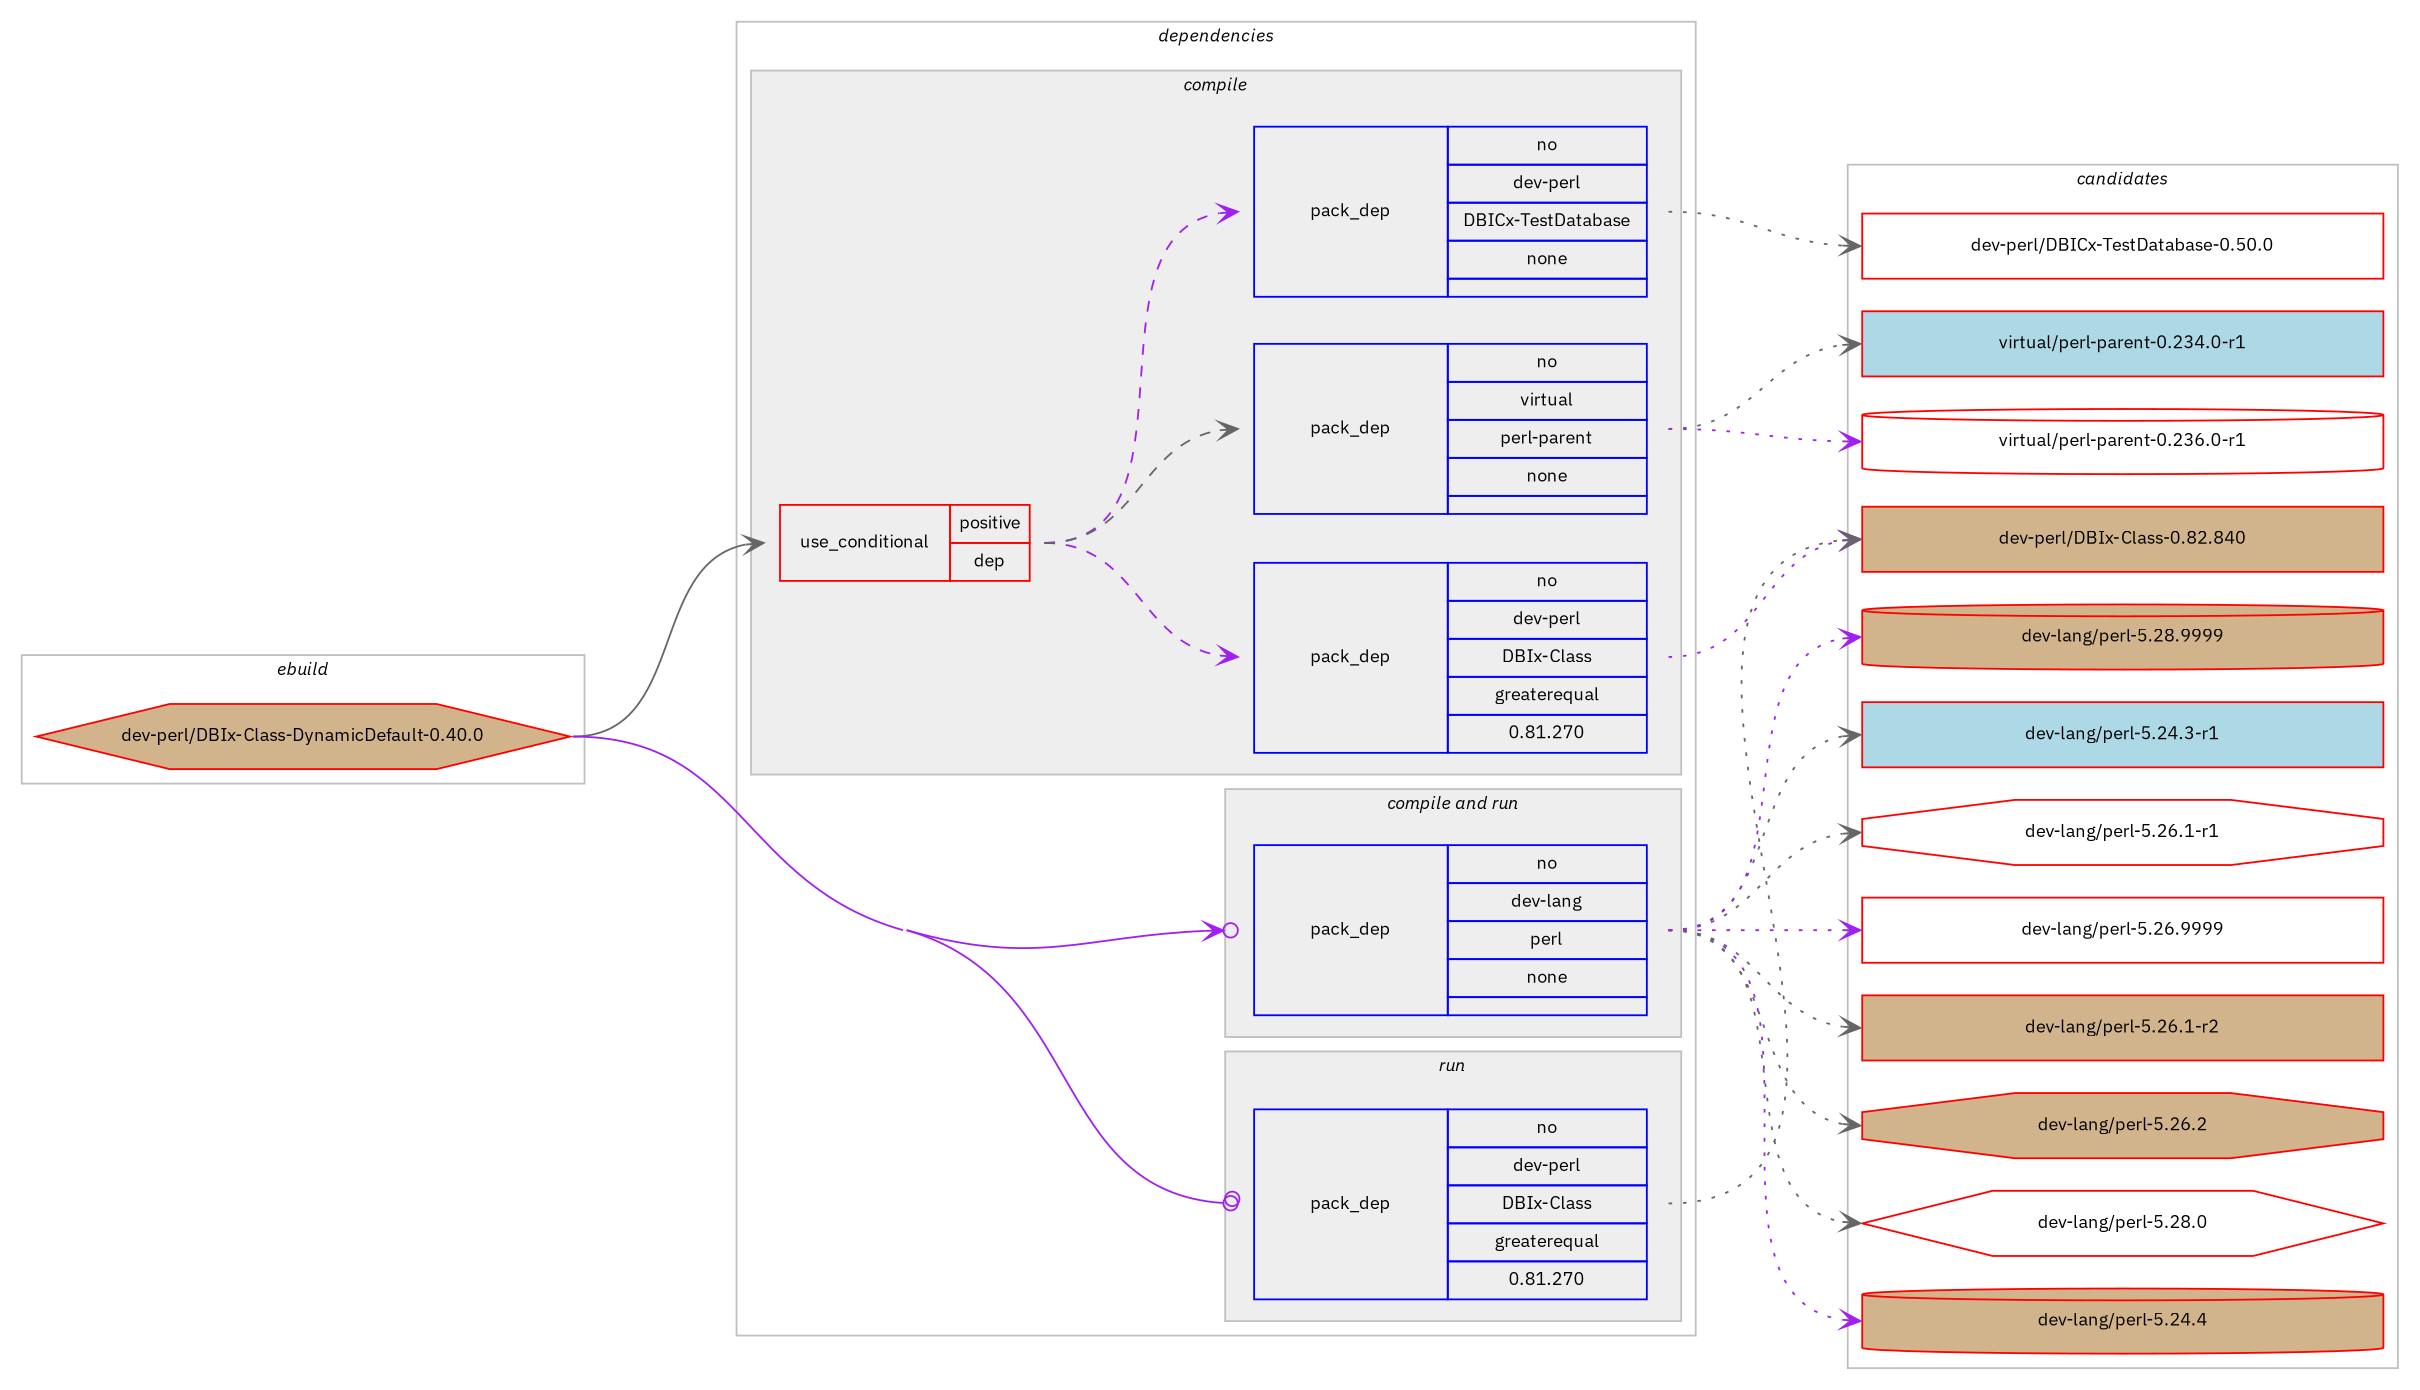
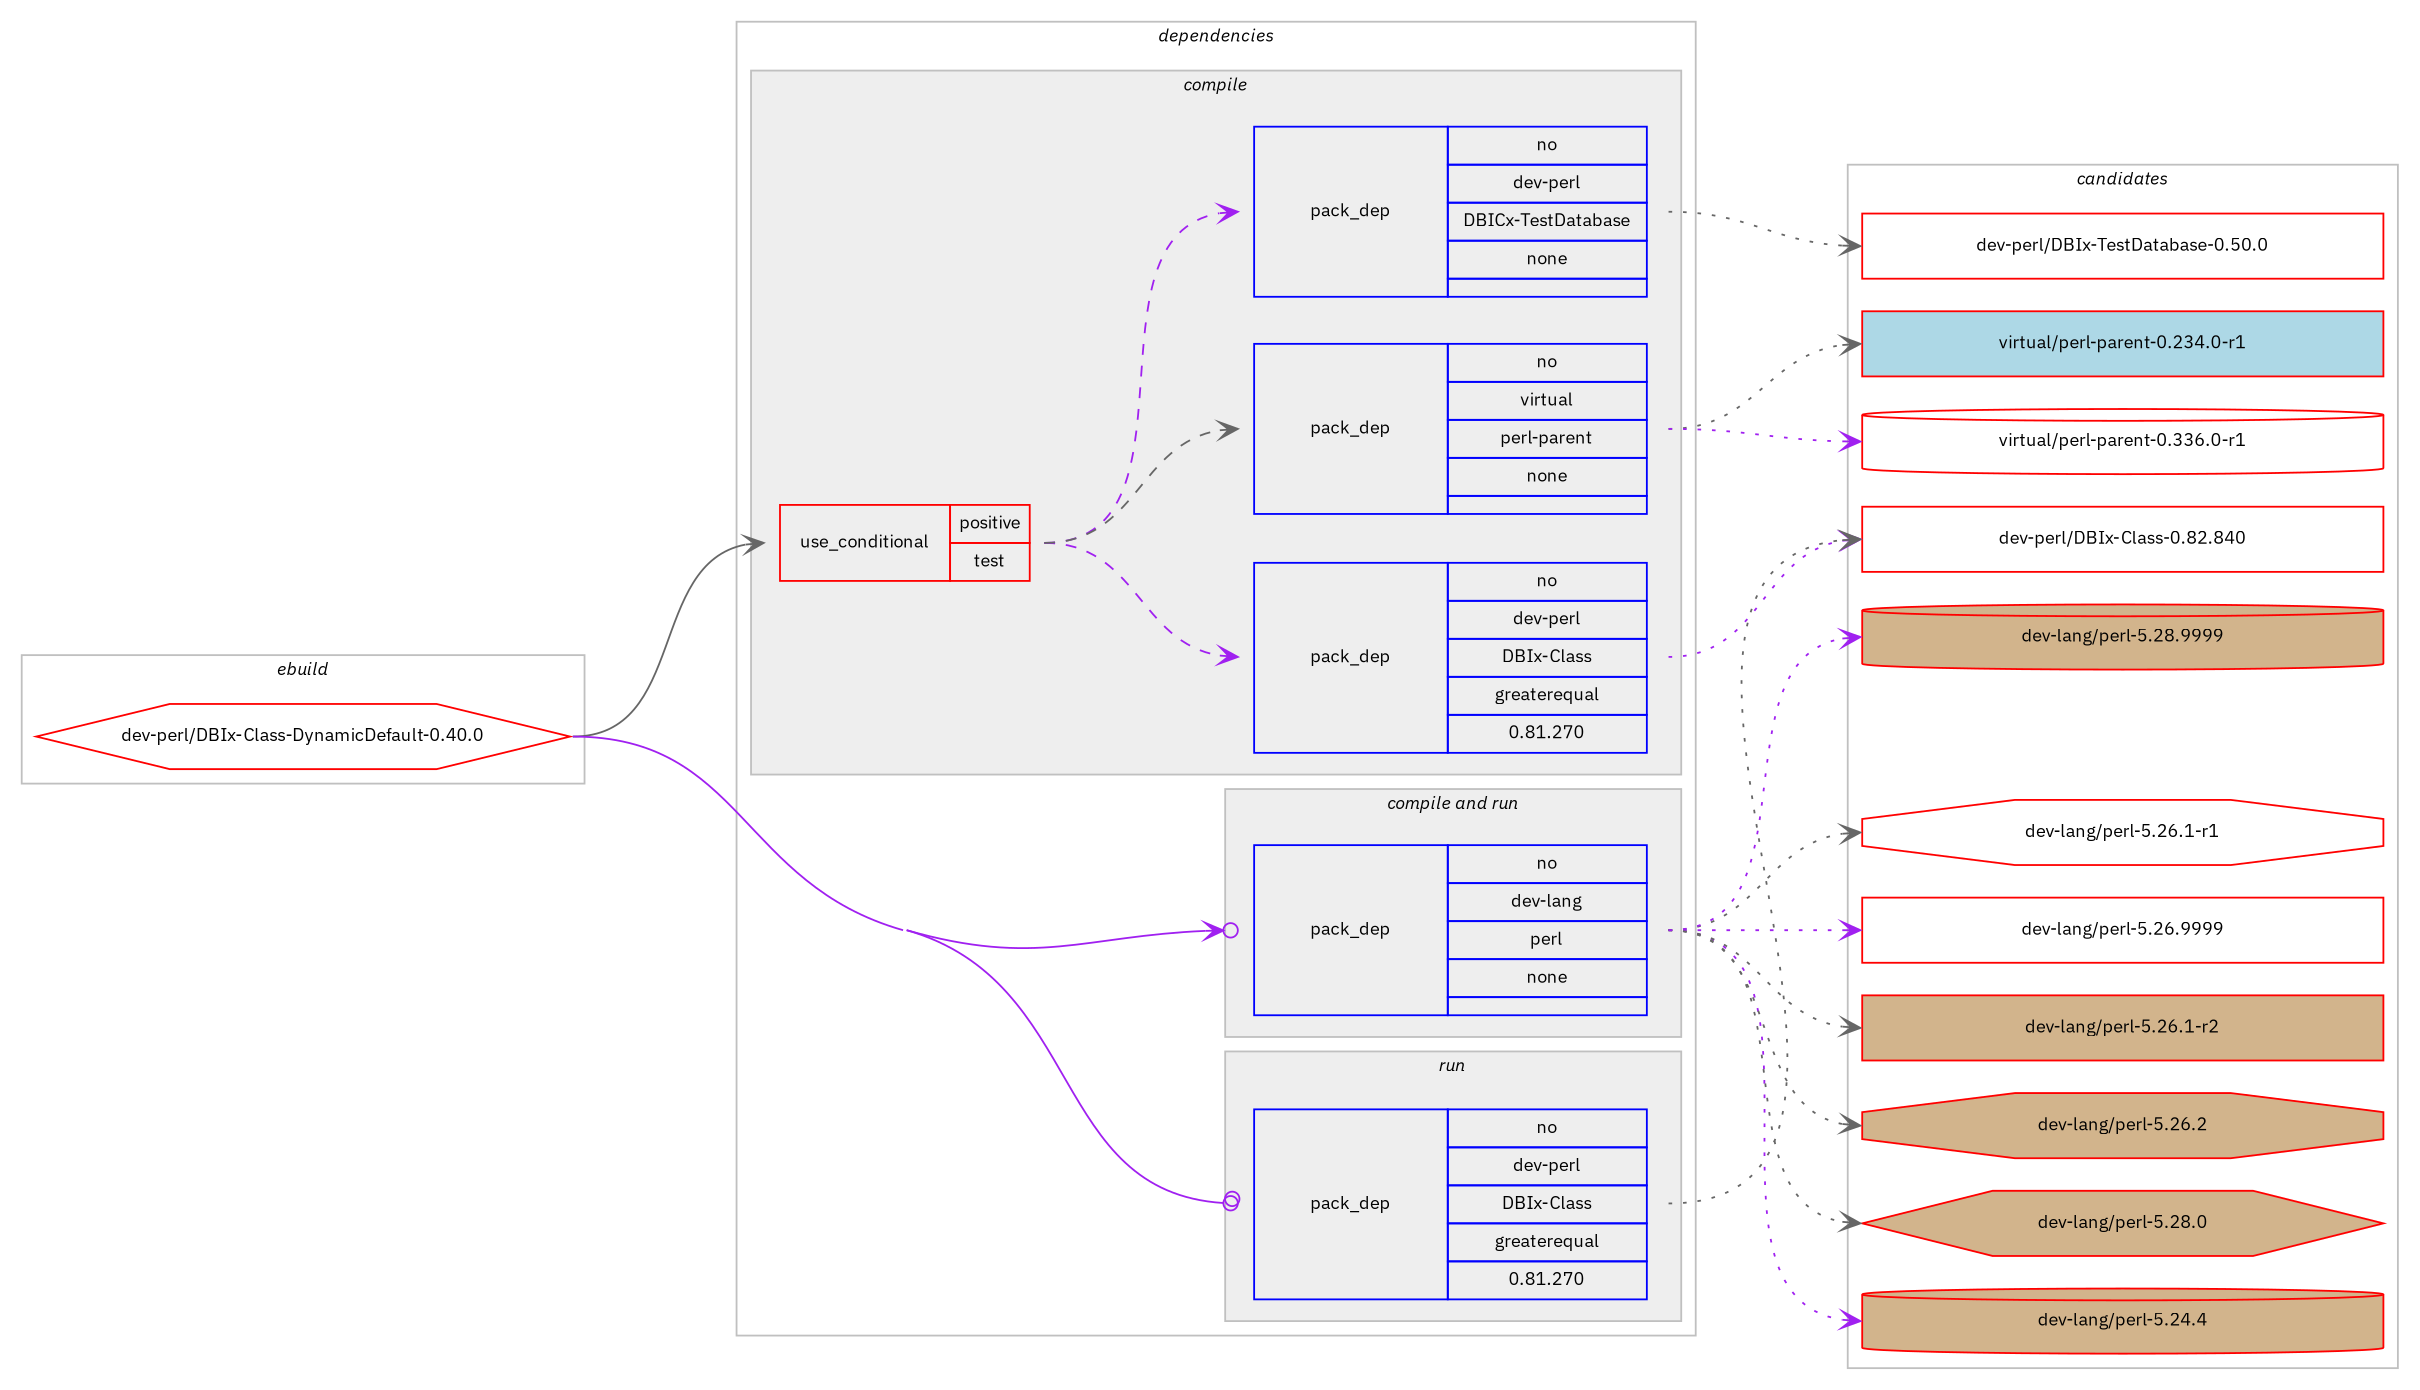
  digraph {
    compound=true
    concentrate=true
    fontname="IBM Plex Sans"
    fontsize=10
    newrank=true
    rankdir=LR
    ranksep=1.5
    node [color=red fontname="IBM Plex Sans" fontsize=10 shape=none style=filled]
    edge [arrowhead=vee color=gray40 fontname="IBM Plex Sans" headport=w style=dotted tailport=e weight=100]
-   n1 [fillcolor=tan label="dev-perl/DBIx-Class-DynamicDefault-0.40.0" shape=hexagon width=4]
+   n1 [fillcolor=white label="dev-perl/DBIx-Class-DynamicDefault-0.40.0" shape=hexagon width=4]
    n2 [color=blue label=<<TABLE BORDER="0" CELLBORDER="1" CELLSPACING="0" CELLPADDING="4" WIDTH="220"><TR><TD ROWSPAN="6" CELLPADDING="30">pack_dep</TD></TR><TR><TD WIDTH="110">no</TD></TR><TR><TD>dev-perl</TD></TR><TR><TD>DBICx-TestDatabase</TD></TR><TR><TD>none</TD></TR><TR><TD></TD></TR></TABLE>> style=""]
    n3 [color=blue label=<<TABLE BORDER="0" CELLBORDER="1" CELLSPACING="0" CELLPADDING="4" WIDTH="220"><TR><TD ROWSPAN="6" CELLPADDING="30">pack_dep</TD></TR><TR><TD WIDTH="110">no</TD></TR><TR><TD>dev-perl</TD></TR><TR><TD>DBIx-Class</TD></TR><TR><TD>greaterequal</TD></TR><TR><TD>0.81.270</TD></TR></TABLE>> style=""]
    n4 [color=blue label=<<TABLE BORDER="0" CELLBORDER="1" CELLSPACING="0" CELLPADDING="4" WIDTH="220"><TR><TD ROWSPAN="6" CELLPADDING="30">pack_dep</TD></TR><TR><TD WIDTH="110">no</TD></TR><TR><TD>virtual</TD></TR><TR><TD>perl-parent</TD></TR><TR><TD>none</TD></TR><TR><TD></TD></TR></TABLE>> style=""]
-   n5 [label=<<TABLE BORDER="0" CELLBORDER="1" CELLSPACING="0" CELLPADDING="4"><TR><TD ROWSPAN="3" CELLPADDING="10">use_conditional</TD></TR><TR><TD>positive</TD></TR><TR><TD>dep</TD></TR></TABLE>> style=""]
+   n5 [label=<<TABLE BORDER="0" CELLBORDER="1" CELLSPACING="0" CELLPADDING="4"><TR><TD ROWSPAN="3" CELLPADDING="10">use_conditional</TD></TR><TR><TD>positive</TD></TR><TR><TD>test</TD></TR></TABLE>> style=""]
    n6 [color=blue label=<<TABLE BORDER="0" CELLBORDER="1" CELLSPACING="0" CELLPADDING="4" WIDTH="220"><TR><TD ROWSPAN="6" CELLPADDING="30">pack_dep</TD></TR><TR><TD WIDTH="110">no</TD></TR><TR><TD>dev-lang</TD></TR><TR><TD>perl</TD></TR><TR><TD>none</TD></TR><TR><TD></TD></TR></TABLE>> style=""]
    n7 [color=blue label=<<TABLE BORDER="0" CELLBORDER="1" CELLSPACING="0" CELLPADDING="4" WIDTH="220"><TR><TD ROWSPAN="6" CELLPADDING="30">pack_dep</TD></TR><TR><TD WIDTH="110">no</TD></TR><TR><TD>dev-perl</TD></TR><TR><TD>DBIx-Class</TD></TR><TR><TD>greaterequal</TD></TR><TR><TD>0.81.270</TD></TR></TABLE>> style=""]
-   n8 [fillcolor=tan label="dev-perl/DBIx-Class-0.82.840" shape=box width=4]
+   n8 [fillcolor=white label="dev-perl/DBIx-Class-0.82.840" shape=box width=4]
    n9 [fillcolor=lightblue label="virtual/perl-parent-0.234.0-r1" shape=box width=4]
-   n10 [fillcolor=white label="virtual/perl-parent-0.236.0-r1" shape=cylinder width=4]
-   n11 [fillcolor=white label="dev-perl/DBICx-TestDatabase-0.50.0" shape=box width=4]
-   n12 [fillcolor=lightblue label="dev-lang/perl-5.24.3-r1" shape=box width=4]
+   n10 [fillcolor=white label="virtual/perl-parent-0.336.0-r1" shape=cylinder width=4]
+   n11 [fillcolor=white label="dev-perl/DBIx-TestDatabase-0.50.0" shape=box width=4]
    n13 [fillcolor=tan label="dev-lang/perl-5.24.4" shape=cylinder width=4]
    n14 [fillcolor=white label="dev-lang/perl-5.26.1-r1" shape=octagon width=4]
    n15 [fillcolor=tan label="dev-lang/perl-5.26.1-r2" shape=box width=4]
    n16 [fillcolor=tan label="dev-lang/perl-5.26.2" shape=octagon width=4]
    n17 [fillcolor=white label="dev-lang/perl-5.26.9999" shape=box width=4]
-   n18 [fillcolor=white label="dev-lang/perl-5.28.0" shape=hexagon width=4]
+   n18 [fillcolor=tan label="dev-lang/perl-5.28.0" shape=hexagon width=4]
    n19 [fillcolor=tan label="dev-lang/perl-5.28.9999" shape=cylinder width=4]
    subgraph cluster_1 {
      color=gray
      label=<<i>dependencies</i>>
      subgraph cluster_2 {
        color=gray
        fillcolor="#eeeeee"
        label=<<i>compile</i>>
        style=filled
        subgraph sub_3 {
          color=gray
          fillcolor="#eeeeee"
          label=<<i>compile</i>>
          style=filled
          n5
          subgraph sub_4 {
            color=gray
            fillcolor="#eeeeee"
            label=<<i>compile</i>>
            style=filled
            n2
          }
          subgraph sub_5 {
            color=gray
            fillcolor="#eeeeee"
            label=<<i>compile</i>>
            style=filled
            n3
          }
          subgraph sub_6 {
            color=gray
            fillcolor="#eeeeee"
            label=<<i>compile</i>>
            style=filled
            n4
          }
        }
      }
      subgraph cluster_7 {
        color=gray
        fillcolor="#eeeeee"
        label=<<i>compile and run</i>>
        style=filled
        subgraph sub_8 {
          color=gray
          fillcolor="#eeeeee"
          label=<<i>compile and run</i>>
          style=filled
          n6
        }
      }
      subgraph cluster_9 {
        color=gray
        fillcolor="#eeeeee"
        label=<<i>run</i>>
        style=filled
        subgraph sub_10 {
          color=gray
          fillcolor="#eeeeee"
          label=<<i>run</i>>
          style=filled
          n7
        }
      }
    }
    subgraph cluster_11 {
      color=gray
      label=<<i>ebuild</i>>
      rank=same
      n1
    }
    subgraph cluster_12 {
      color=gray
      label=<<i>candidates</i>>
      rank=same
      subgraph sub_13 {
        color=black
        label=<<i>candidates</i>>
        nodesep=1
        rank=same
        n8
      }
      subgraph sub_14 {
        color=black
        label=<<i>candidates</i>>
        nodesep=1
        rank=same
        n9
        n10
      }
      subgraph sub_15 {
        color=black
        label=<<i>candidates</i>>
        nodesep=1
        rank=same
        n11
      }
      subgraph sub_16 {
        color=black
        label=<<i>candidates</i>>
        nodesep=1
        rank=same
-       n12
        n13
        n14
        n15
        n16
        n17
        n18
        n19
      }
      subgraph sub_17 {
        color=black
        label=<<i>candidates</i>>
        nodesep=1
        rank=same
        n8
      }
    }
    n1 -> n5 [style=solid weight=20]
    n1 -> n6 [arrowhead=odotvee color=purple style=solid weight=20]
    n1 -> n7 [arrowhead=odot color=purple style=solid weight=20]
    n2 -> n11
    n3 -> n8 [color=purple]
    n4 -> n9
    n4 -> n10 [color=purple]
    n5 -> n2 [color=purple style=dashed weight=20]
    n5 -> n3 [color=purple style=dashed weight=20]
    n5 -> n4 [style=dashed weight=20]
-   n6 -> n12
    n6 -> n13 [color=purple]
    n6 -> n14
    n6 -> n15
    n6 -> n16
    n6 -> n17 [color=purple]
    n6 -> n18
    n6 -> n19 [color=purple]
    n7 -> n8
  }
